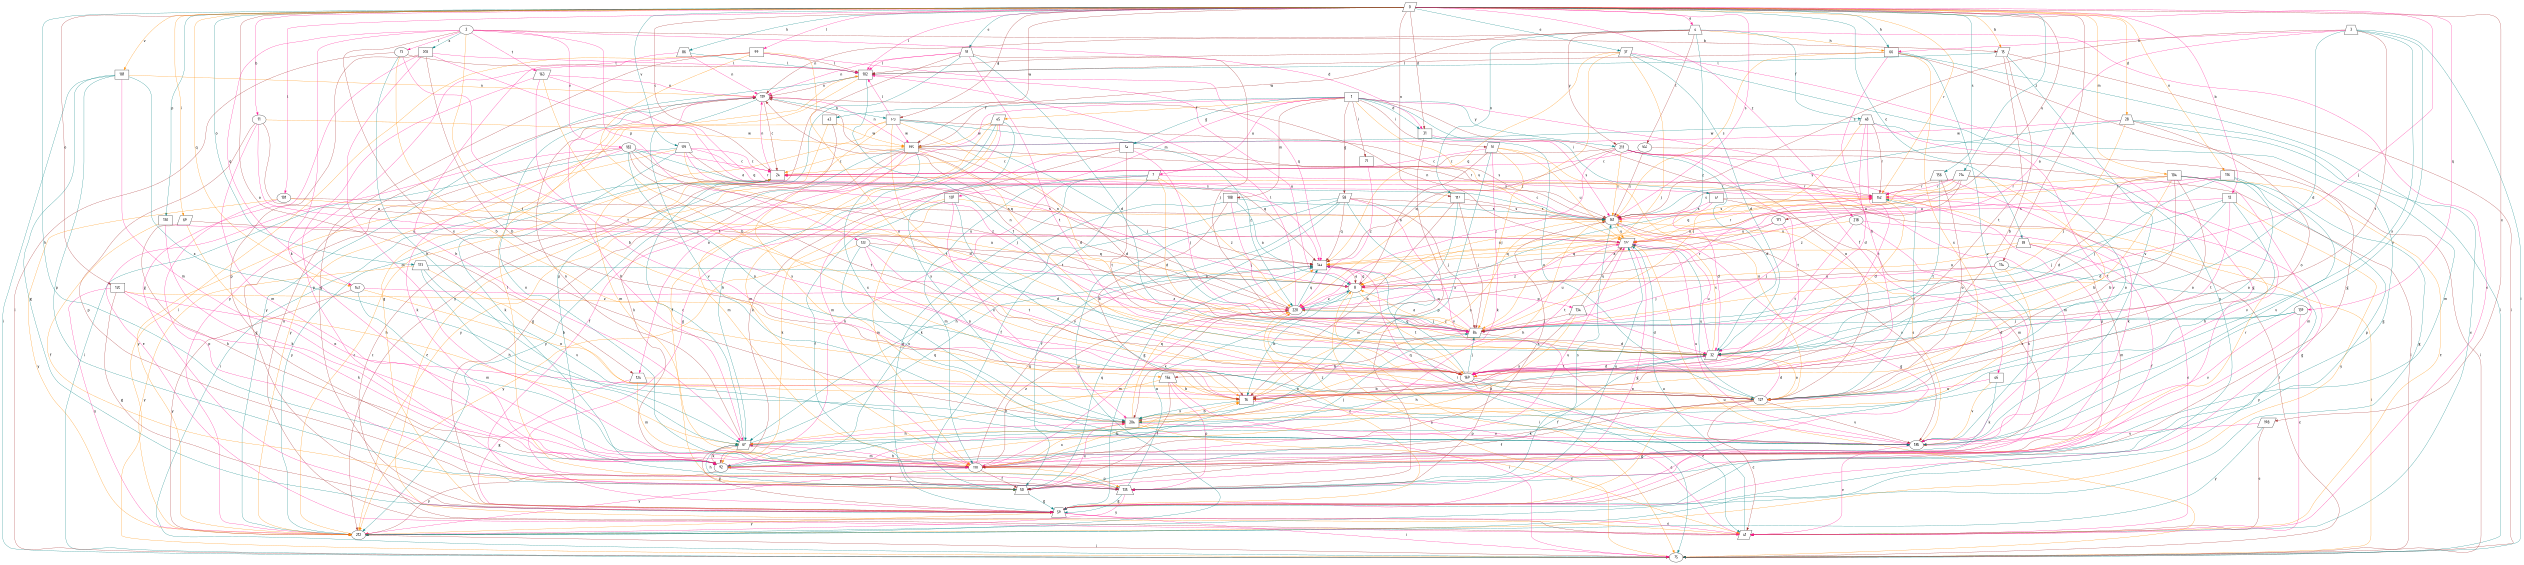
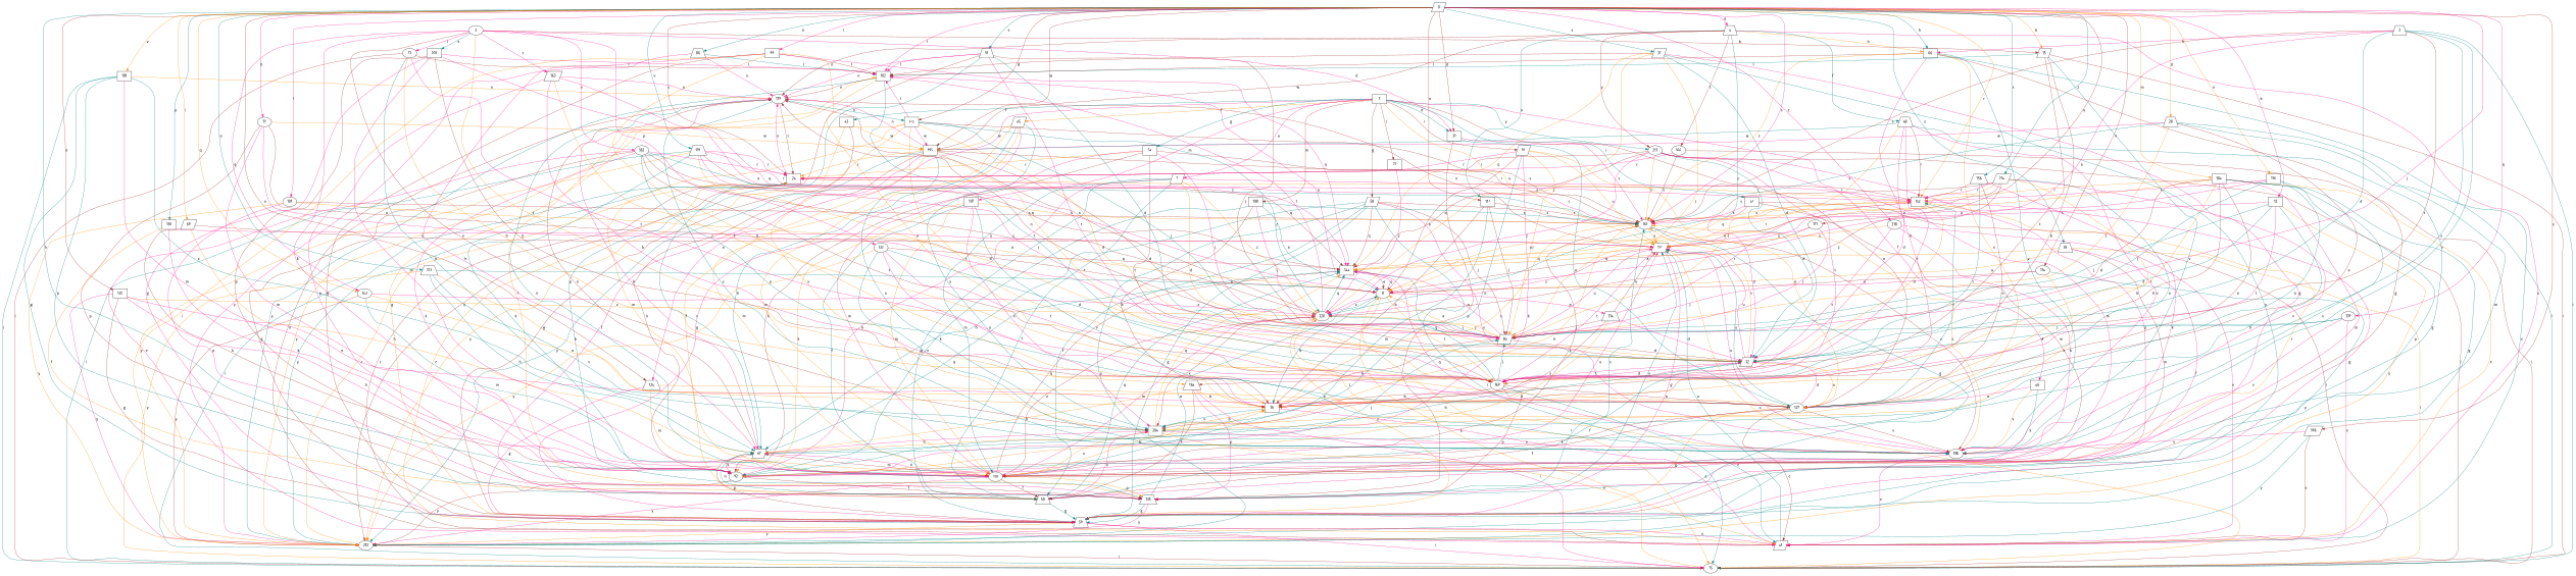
  strict digraph {
    fontname="Fira Sans"
    node [fontname="Fira Sans" shape=box]
    edge [color=deeppink fontname="Fira Sans"]
    0 [shape=parallelogram]
    4 [shape=trapezium]
    11 [shape=ellipse]
    12
    15 [shape=parallelogram]
    24
    28 [shape=trapezium]
    31
    37 [shape=parallelogram]
    38 [shape=trapezium]
    39 [shape=trapezium]
    66
    69 [shape=parallelogram]
    84 [shape=parallelogram]
    86 [shape=trapezium]
    92 [shape=ellipse]
    99
    101 [shape=ellipse]
    102
    104
    114 [shape=ellipse]
    116
    117
    120
    123 [shape=trapezium]
    124 [shape=trapezium]
    130
    139 [shape=ellipse]
    143 [shape=ellipse]
    152
    156 [shape=trapezium]
    161 [shape=ellipse]
    171 [shape=ellipse]
    173
    179 [shape=trapezium]
    181
    195
    198 [shape=parallelogram]
    214 [shape=parallelogram]
    218 [shape=ellipse]
    211 [shape=ellipse]
    41 [shape=parallelogram]
    48 [shape=trapezium]
    119 [shape=ellipse]
    166 [shape=ellipse]
    220 [shape=ellipse]
    8 [shape=ellipse]
    110 [shape=ellipse]
    135 [shape=trapezium]
    32 [shape=parallelogram]
    169 [shape=ellipse]
    67 [shape=parallelogram]
    212 [shape=ellipse]
    75 [shape=ellipse]
    185 [shape=ellipse]
    16
    127 [shape=ellipse]
    59 [shape=trapezium]
    144
    50 [shape=trapezium]
    204
    177 [shape=parallelogram]
    1
    7 [shape=parallelogram]
    43
    45 [shape=parallelogram]
    46
    47
    54
    58 [shape=parallelogram]
    70 [shape=parallelogram]
    72
    107
    108
    2 [shape=ellipse]
    73 [shape=ellipse]
    133 [shape=ellipse]
    163 [shape=parallelogram]
    164 [shape=trapezium]
    182 [shape=ellipse]
    203
    3 [shape=trapezium]
    134 [shape=trapezium]
    0 -> 4 [label=a]
    0 -> 11 [label=b]
    0 -> 12 [label=b]
    0 -> 15 [color=darkorange label=b]
    0 -> 24 [color=brown label=c]
    0 -> 28 [color=darkorange label=d]
    0 -> 31 [color=brown label=d]
    0 -> 37 [color=teal label=e]
    0 -> 38 [color=teal label=e]
    0 -> 39 [color=teal label=e]
    0 -> 66 [color=teal label=h]
    0 -> 69 [color=darkorange label=i]
    0 -> 84 [label=j]
    0 -> 86 [color=teal label=k]
    0 -> 92 [color=teal label=k]
    0 -> 99 [label=l]
    0 -> 101 [label=l]
    0 -> 102 [label=l]
    0 -> 104 [color=darkorange label=m]
    0 -> 114 [color=brown label=n]
    0 -> 116 [color=darkorange label=n]
    0 -> 117 [color=brown label=n]
    0 -> 120 [color=brown label=o]
    0 -> 123 [color=teal label=o]
    0 -> 124 [color=brown label=o]
    0 -> 130 [color=teal label=p]
    0 -> 139 [label=q]
    0 -> 143 [color=darkorange label=q]
    0 -> 152 [color=darkorange label=r]
    0 -> 156 [color=teal label=s]
    0 -> 161 [label=s]
    0 -> 171 [color=brown label=u]
    0 -> 173 [color=brown label=u]
    0 -> 179 [color=teal label=v]
    0 -> 181 [color=darkorange label=v]
    0 -> 195 [color=brown label=w]
    0 -> 198 [color=brown label=x]
    0 -> 214 [color=teal label=z]
    0 -> 218 [label=z]
    4 -> 66 [color=darkorange label=h]
    4 -> 117 [color=teal label=n]
    4 -> 195 [color=brown label=w]
    4 -> 211 [color=brown label=y]
    4 -> 41 [label=e]
    4 -> 48 [color=teal label=f]
    4 -> 119 [color=brown label=n]
    4 -> 166 [color=brown label=t]
    4 -> 220 [color=teal label=z]
    11 -> 84 [label=j]
    11 -> 195 [color=darkorange label=w]
    11 -> 8 [color=brown label=a]
    11 -> 110 [label=m]
    11 -> 135 [color=brown label=p]
    12 -> 84 [color=teal label=j]
    12 -> 161 [label=s]
    12 -> 32 [color=teal label=d]
    12 -> 169 [label=t]
    12 -> 67 [color=teal label=h]
    12 -> 212 [color=darkorange label=y]
    15 -> 102 [color=teal label=l]
    15 -> 169 [color=brown label=t]
    15 -> 75 [color=brown label=i]
    15 -> 185 [color=teal label=v]
    15 -> 16 [color=brown label=b]
    24 -> 152 [color=darkorange label=r]
    24 -> 41 [color=darkorange label=e]
    24 -> 119 [label=n]
    24 -> 212 [color=teal label=y]
    24 -> 75 [color=teal label=i]
    28 -> 84 [color=darkorange label=j]
    28 -> 161 [color=teal label=s]
    28 -> 195 [label=w]
    28 -> 41 [color=teal label=e]
    28 -> 110 [color=teal label=m]
    28 -> 127 [color=brown label=o]
    31 -> 161 [label=s]
    31 -> 135 [color=brown label=p]
    31 -> 127 [color=teal label=o]
    37 -> 84 [color=darkorange label=j]
    37 -> 102 [color=brown label=l]
    37 -> 220 [color=darkorange label=z]
    37 -> 32 [color=teal label=d]
    37 -> 212 [color=teal label=y]
    37 -> 59 [label=g]
    37 -> 144 [color=darkorange label=q]
    38 -> 8 [color=darkorange label=a]
    38 -> 110 [color=brown label=m]
    38 -> 75 [color=darkorange label=i]
    38 -> 144 [color=darkorange label=q]
    38 -> 50 [label=f]
    39 -> 84 [color=brown label=j]
    39 -> 102 [label=l]
    39 -> 119 [label=n]
    39 -> 135 [color=teal label=p]
    39 -> 32 [color=teal label=d]
    39 -> 169 [label=t]
    39 -> 212 [color=brown label=y]
    66 -> 102 [color=brown label=l]
    66 -> 161 [color=darkorange label=s]
    66 -> 75 [color=teal label=i]
    66 -> 185 [color=teal label=v]
    66 -> 16 [label=b]
    66 -> 59 [color=brown label=g]
    66 -> 204 [color=darkorange label=x]
    69 -> 92 [color=brown label=k]
    69 -> 67 [color=darkorange label=h]
    69 -> 177 [color=brown label=u]
    84 -> 119 [color=brown label=n]
    84 -> 220 [color=darkorange label=z]
    84 -> 8 [color=darkorange label=a]
    84 -> 32 [color=brown label=d]
    84 -> 16 [color=brown label=b]
    84 -> 144 [label=q]
    84 -> 177 [label=u]
    86 -> 102 [color=teal label=l]
    86 -> 119 [label=n]
    86 -> 67 [label=h]
    92 -> 84 [color=teal label=j]
    92 -> 212 [color=brown label=y]
    92 -> 50 [color=brown label=f]
    99 -> 102 [color=brown label=l]
    99 -> 212 [label=y]
    99 -> 75 [color=darkorange label=i]
    99 -> 16 [color=darkorange label=b]
    99 -> 127 [color=darkorange label=o]
    99 -> 59 [color=brown label=g]
    99 -> 144 [label=q]
    101 -> 161 [color=brown label=s]
    101 -> 8 [color=darkorange label=a]
    101 -> 135 [label=p]
    101 -> 212 [color=darkorange label=y]
    102 -> 119 [color=brown label=n]
    102 -> 8 [label=a]
    102 -> 169 [color=teal label=t]
    102 -> 212 [color=teal label=y]
    102 -> 59 [color=darkorange label=g]
    104 -> 152 [color=darkorange label=r]
    104 -> 41 [color=darkorange label=e]
    104 -> 8 [color=darkorange label=a]
    104 -> 110 [label=m]
    104 -> 135 [color=teal label=p]
    104 -> 32 [color=brown label=d]
    104 -> 169 [color=darkorange label=t]
    104 -> 16 [color=brown label=b]
    104 -> 127 [color=brown label=o]
    104 -> 59 [color=teal label=g]
    114 -> 84 [label=j]
    114 -> 8 [color=brown label=a]
    114 -> 212 [color=teal label=y]
    114 -> 204 [color=darkorange label=x]
    116 -> 84 [color=teal label=j]
    116 -> 152 [label=r]
    116 -> 185 [color=teal label=v]
    116 -> 127 [color=teal label=o]
    116 -> 177 [label=u]
    117 -> 84 [color=brown label=j]
    117 -> 161 [color=brown label=s]
    117 -> 110 [color=teal label=m]
    117 -> 16 [color=brown label=b]
    120 -> 92 [label=k]
    120 -> 220 [color=darkorange label=z]
    120 -> 212 [label=y]
    120 -> 127 [label=o]
    120 -> 59 [color=brown label=g]
    123 -> 8 [color=teal label=a]
    123 -> 67 [color=teal label=h]
    123 -> 212 [color=darkorange label=y]
    123 -> 185 [color=teal label=v]
    123 -> 16 [color=darkorange label=b]
    124 -> 110 [color=darkorange label=m]
    124 -> 127 [color=darkorange label=o]
    124 -> 59 [label=g]
    130 -> 92 [label=k]
    130 -> 50 [color=darkorange label=f]
    130 -> 177 [label=u]
    139 -> 84 [color=teal label=j]
    139 -> 41 [label=e]
    139 -> 32 [color=teal label=d]
    139 -> 185 [label=v]
    143 -> 220 [label=z]
    143 -> 110 [color=teal label=m]
    143 -> 212 [color=brown label=y]
    143 -> 127 [color=darkorange label=o]
    152 -> 161 [color=darkorange label=s]
    152 -> 8 [color=darkorange label=a]
    152 -> 32 [color=darkorange label=d]
    152 -> 59 [label=g]
    156 -> 92 [label=k]
    156 -> 152 [color=brown label=r]
    156 -> 169 [color=teal label=t]
    156 -> 127 [color=brown label=o]
    161 -> 24 [label=c]
    161 -> 67 [color=darkorange label=h]
    161 -> 185 [color=brown label=v]
-   161 -> 59 [label=g]
+   161 -> 59 [color=teal label=g]
    161 -> 177 [color=darkorange label=u]
    171 -> 84 [label=j]
    171 -> 8 [color=brown label=a]
    171 -> 177 [label=u]
    173 -> 84 [color=teal label=j]
    173 -> 102 [label=l]
    173 -> 161 [color=brown label=s]
    173 -> 195 [label=w]
    173 -> 220 [color=teal label=z]
    173 -> 110 [color=darkorange label=m]
    173 -> 32 [color=darkorange label=d]
    173 -> 169 [color=darkorange label=t]
    173 -> 212 [color=darkorange label=y]
    173 -> 204 [color=darkorange label=x]
    179 -> 24 [label=c]
    179 -> 84 [label=j]
    179 -> 92 [color=teal label=k]
    179 -> 152 [label=r]
    179 -> 32 [color=darkorange label=d]
    179 -> 212 [color=darkorange label=y]
    179 -> 75 [color=teal label=i]
    179 -> 144 [color=brown label=q]
    181 -> 119 [color=darkorange label=n]
    181 -> 110 [label=m]
    181 -> 135 [color=teal label=p]
    181 -> 75 [color=teal label=i]
    181 -> 59 [color=teal label=g]
    181 -> 204 [color=teal label=x]
    195 -> 24 [color=darkorange label=c]
    195 -> 92 [color=brown label=k]
    195 -> 152 [color=brown label=r]
    195 -> 119 [label=n]
    195 -> 110 [color=darkorange label=m]
    195 -> 32 [color=brown label=d]
    195 -> 169 [color=darkorange label=t]
    195 -> 212 [color=teal label=y]
    195 -> 50 [label=f]
    195 -> 204 [color=teal label=x]
    198 -> 41 [color=brown label=e]
    198 -> 212 [color=teal label=y]
    198 -> 185 [label=v]
    214 -> 152 [label=r]
    214 -> 161 [color=brown label=s]
    214 -> 220 [color=brown label=z]
    214 -> 185 [label=v]
    214 -> 16 [color=darkorange label=b]
    214 -> 127 [color=teal label=o]
    214 -> 144 [color=darkorange label=q]
    214 -> 177 [color=brown label=u]
    218 -> 92 [label=k]
    218 -> 41 [label=e]
    218 -> 169 [label=t]
    218 -> 177 [color=darkorange label=u]
    211 -> 24 [color=brown label=c]
    211 -> 161 [color=darkorange label=s]
    211 -> 220 [label=z]
    211 -> 110 [label=m]
    211 -> 135 [label=p]
    211 -> 32 [color=teal label=d]
    211 -> 169 [label=t]
    211 -> 75 [color=brown label=i]
    211 -> 144 [color=brown label=q]
    41 -> 24 [color=brown label=c]
    41 -> 119 [color=brown label=n]
    41 -> 177 [color=teal label=u]
    48 -> 84 [color=darkorange label=j]
    48 -> 152 [color=brown label=r]
    48 -> 195 [color=teal label=w]
    48 -> 32 [label=d]
    48 -> 169 [label=t]
    48 -> 185 [label=v]
    48 -> 59 [color=teal label=g]
    119 -> 24 [color=brown label=c]
    119 -> 173 [color=teal label=n]
    119 -> 67 [label=h]
    119 -> 185 [color=teal label=v]
    166 -> 24 [label=c]
    166 -> 161 [color=brown label=s]
    166 -> 75 [color=brown label=i]
    220 -> 84 [color=teal label=j]
    220 -> 102 [label=l]
    220 -> 119 [color=brown label=n]
    220 -> 110 [label=m]
    220 -> 144 [color=teal label=q]
    220 -> 204 [color=brown label=x]
    8 -> 220 [label=z]
    8 -> 169 [color=darkorange label=t]
    8 -> 75 [color=darkorange label=i]
    8 -> 16 [color=teal label=b]
    8 -> 144 [label=q]
    8 -> 134 [label=p]
    110 -> 152 [color=darkorange label=r]
    110 -> 161 [color=brown label=s]
    110 -> 119 [color=teal label=n]
    110 -> 220 [color=brown label=z]
    110 -> 135 [color=darkorange label=p]
    110 -> 67 [label=h]
    110 -> 212 [label=y]
    110 -> 16 [color=darkorange label=b]
    110 -> 144 [color=brown label=q]
    110 -> 50 [color=brown label=f]
    110 -> 204 [color=darkorange label=x]
    110 -> 177 [label=u]
    135 -> 102 [color=darkorange label=l]
    135 -> 161 [color=teal label=s]
    135 -> 8 [color=teal label=a]
    135 -> 212 [label=y]
    135 -> 59 [color=teal label=g]
    135 -> 177 [color=teal label=u]
    32 -> 161 [color=darkorange label=s]
    32 -> 169 [label=t]
    32 -> 67 [color=teal label=h]
    32 -> 127 [color=darkorange label=o]
    32 -> 50 [color=teal label=f]
    32 -> 177 [label=u]
    169 -> 84 [color=teal label=j]
    169 -> 41 [color=teal label=e]
    169 -> 135 [color=brown label=p]
    169 -> 32 [label=d]
    169 -> 16 [color=brown label=b]
    169 -> 127 [color=brown label=o]
    169 -> 144 [color=teal label=q]
    67 -> 24 [color=teal label=c]
    67 -> 92 [color=brown label=k]
    67 -> 119 [color=brown label=n]
    67 -> 110 [color=brown label=m]
    67 -> 59 [color=brown label=g]
    67 -> 144 [color=teal label=q]
    212 -> 24 [color=darkorange label=c]
    212 -> 75 [color=brown label=i]
    75 -> 8 [color=darkorange label=a]
    75 -> 177 [color=darkorange label=u]
    185 -> 161 [color=darkorange label=s]
    185 -> 41 [label=e]
    185 -> 220 [color=darkorange label=z]
    185 -> 144 [label=q]
    185 -> 177 [label=u]
    16 -> 161 [color=darkorange label=s]
    16 -> 41 [label=e]
    16 -> 204 [color=teal label=x]
    127 -> 92 [color=brown label=k]
    127 -> 152 [color=teal label=r]
    127 -> 41 [color=brown label=e]
    127 -> 32 [label=d]
    127 -> 185 [color=brown label=v]
    127 -> 59 [color=darkorange label=g]
    127 -> 50 [color=brown label=f]
    127 -> 177 [color=teal label=u]
    59 -> 41 [label=e]
    59 -> 220 [color=darkorange label=z]
    59 -> 212 [color=darkorange label=y]
    59 -> 75 [label=i]
    144 -> 8 [color=brown label=a]
    50 -> 67 [color=teal label=h]
    50 -> 59 [color=teal label=g]
    50 -> 144 [color=teal label=q]
    50 -> 204 [label=x]
    204 -> 41 [color=darkorange label=e]
    204 -> 67 [label=h]
    204 -> 185 [label=v]
    204 -> 16 [color=darkorange label=b]
    204 -> 144 [color=darkorange label=q]
    177 -> 152 [color=darkorange label=r]
    177 -> 119 [color=brown label=n]
    177 -> 220 [label=z]
    177 -> 169 [label=t]
    177 -> 59 [label=g]
    177 -> 144 [color=darkorange label=q]
    1 -> 31 [color=teal label=d]
    1 -> 124 [label=o]
    1 -> 211 [color=teal label=y]
    1 -> 127 [color=brown label=o]
    1 -> 177 [color=darkorange label=u]
    1 -> 7 [label=a]
    1 -> 43 [color=teal label=f]
    1 -> 45 [color=darkorange label=f]
    1 -> 46 [label=f]
    1 -> 47 [color=teal label=i]
    1 -> 54 [color=teal label=g]
    1 -> 58 [color=brown label=g]
    1 -> 70 [color=brown label=i]
    1 -> 72 [color=brown label=i]
    1 -> 107 [label=m]
    1 -> 108 [color=brown label=m]
    7 -> 92 [label=k]
    7 -> 152 [label=r]
    7 -> 220 [color=darkorange label=z]
    7 -> 110 [color=teal label=m]
    7 -> 32 [color=darkorange label=d]
    7 -> 59 [color=teal label=g]
    7 -> 50 [color=teal label=f]
    43 -> 195 [color=darkorange label=w]
    43 -> 212 [color=darkorange label=y]
    43 -> 59 [color=brown label=g]
    45 -> 195 [color=darkorange label=w]
    45 -> 110 [color=darkorange label=m]
    45 -> 67 [color=teal label=h]
    45 -> 59 [label=g]
    45 -> 50 [color=darkorange label=f]
    45 -> 204 [color=teal label=x]
    46 -> 92 [color=teal label=k]
    46 -> 185 [color=darkorange label=v]
    46 -> 127 [label=o]
    47 -> 161 [label=s]
    47 -> 110 [color=brown label=m]
    47 -> 32 [label=d]
    47 -> 75 [color=brown label=i]
    54 -> 24 [color=darkorange label=c]
    54 -> 84 [label=j]
    54 -> 92 [color=brown label=k]
    54 -> 161 [color=brown label=s]
    54 -> 110 [label=m]
    54 -> 169 [color=brown label=t]
    58 -> 84 [color=brown label=j]
    58 -> 161 [color=brown label=s]
    58 -> 67 [color=teal label=h]
    58 -> 212 [color=teal label=y]
    58 -> 75 [color=teal label=i]
    58 -> 185 [label=v]
    58 -> 59 [color=teal label=g]
    58 -> 144 [color=brown label=q]
    58 -> 50 [color=teal label=f]
    70 -> 24 [label=c]
    70 -> 84 [color=darkorange label=j]
    70 -> 92 [label=k]
    70 -> 8 [color=brown label=a]
    70 -> 127 [color=darkorange label=o]
    70 -> 204 [color=teal label=x]
    70 -> 177 [color=darkorange label=u]
    72 -> 220 [label=z]
    107 -> 92 [color=darkorange label=k]
    107 -> 161 [color=darkorange label=s]
    107 -> 110 [color=darkorange label=m]
    107 -> 185 [color=teal label=v]
    107 -> 50 [color=teal label=f]
    107 -> 204 [label=x]
    108 -> 84 [label=j]
    108 -> 92 [color=teal label=k]
    108 -> 161 [color=teal label=s]
    108 -> 8 [color=teal label=a]
    108 -> 16 [color=brown label=b]
    2 -> 15 [color=brown label=b]
    2 -> 31 [label=d]
    2 -> 92 [label=k]
    2 -> 143 [label=q]
    2 -> 204 [color=brown label=x]
    2 -> 73 [label=i]
    2 -> 133 [label=p]
    2 -> 163 [label=t]
    2 -> 164 [color=darkorange label=t]
    2 -> 182 [label=v]
    2 -> 203 [color=teal label=x]
    73 -> 102 [color=brown label=l]
    73 -> 169 [label=t]
    73 -> 67 [color=teal label=h]
    73 -> 75 [color=brown label=i]
    73 -> 16 [color=darkorange label=b]
    133 -> 32 [color=teal label=d]
    133 -> 169 [label=t]
    133 -> 212 [color=darkorange label=y]
    133 -> 185 [color=teal label=v]
    133 -> 127 [label=o]
    133 -> 144 [color=brown label=q]
    163 -> 119 [label=n]
    163 -> 135 [label=p]
    163 -> 169 [color=darkorange label=t]
    163 -> 16 [label=b]
    163 -> 144 [label=q]
    164 -> 135 [label=p]
    164 -> 67 [color=darkorange label=h]
    164 -> 75 [label=i]
    164 -> 16 [color=darkorange label=b]
    164 -> 50 [color=brown label=f]
    182 -> 24 [label=c]
    182 -> 92 [label=k]
    182 -> 161 [color=teal label=s]
    182 -> 41 [label=e]
    182 -> 220 [color=brown label=z]
    182 -> 169 [color=brown label=t]
    182 -> 127 [color=teal label=o]
    182 -> 59 [color=brown label=g]
    182 -> 144 [color=brown label=q]
    203 -> 102 [label=l]
    203 -> 8 [label=a]
    203 -> 110 [label=m]
    203 -> 135 [color=brown label=p]
    203 -> 16 [color=brown label=b]
    203 -> 59 [label=g]
    3 -> 66 [label=h]
    3 -> 161 [color=brown label=s]
    3 -> 8 [label=a]
    3 -> 32 [color=teal label=d]
    3 -> 75 [color=teal label=i]
    3 -> 185 [color=teal label=v]
    3 -> 204 [color=teal label=x]
    3 -> 164 [color=brown label=t]
    134 -> 84 [color=brown label=j]
    134 -> 92 [color=darkorange label=k]
    134 -> 152 [label=r]
    134 -> 32 [label=d]
    134 -> 204 [color=brown label=x]
    134 -> 177 [color=brown label=u]
  }
